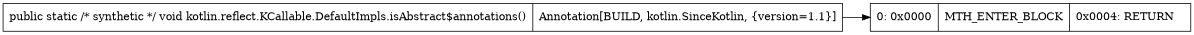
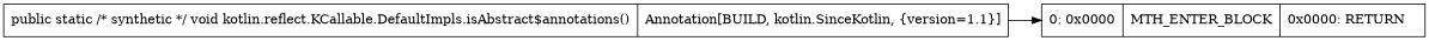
  digraph {
    rankdir=LR
    node [shape=record]
-   n1 [label="{0\:\ 0x0000|MTH_ENTER_BLOCK\l|0x0004: RETURN   \l}"]
+   n1 [label="{0\:\ 0x0000|MTH_ENTER_BLOCK\l|0x0000: RETURN   \l}"]
    n2 [label="{public static \/* synthetic *\/ void kotlin.reflect.KCallable.DefaultImpls.isAbstract$annotations()  | Annotation[BUILD, kotlin.SinceKotlin, \{version=1.1\}]\l}"]
    n2 -> n1
  }
